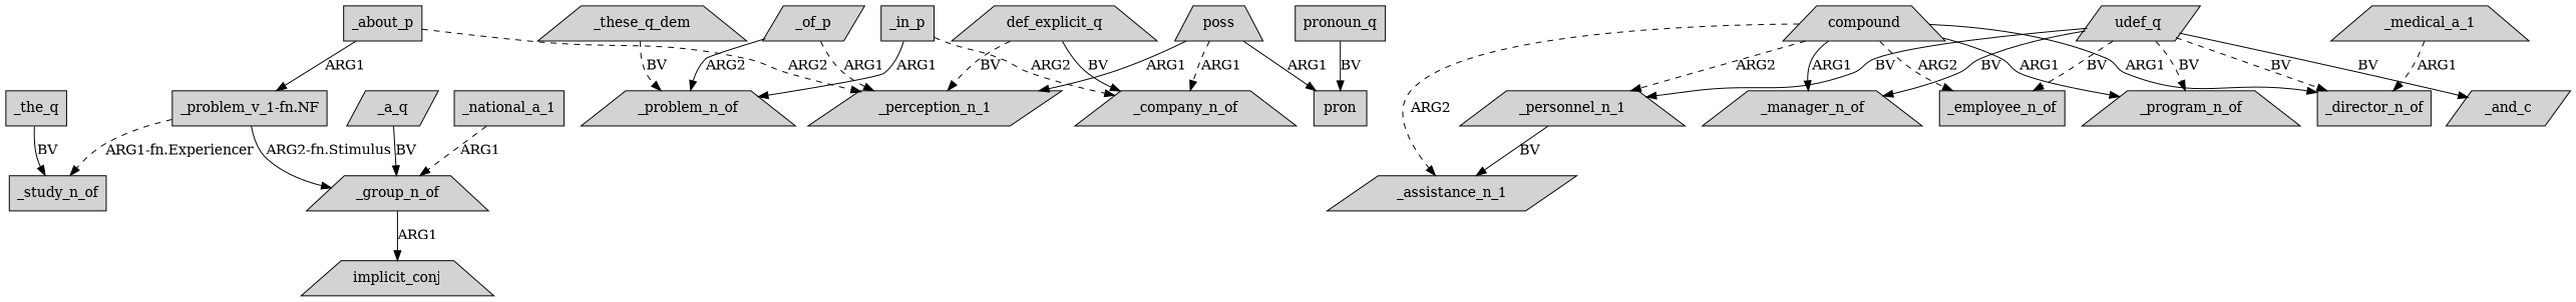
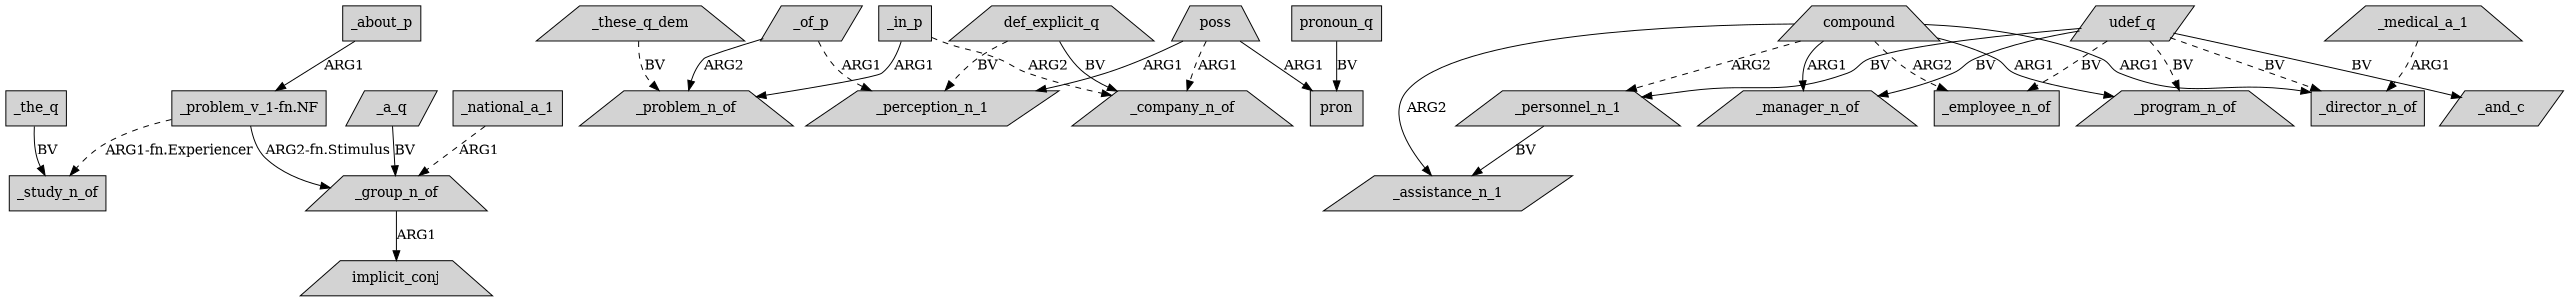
  digraph {
    node [shape=trapezium style=filled]
    edge [style=solid]
    _the_q [shape=box]
    _study_n_of [shape=box]
    _of_p [shape=parallelogram]
    _problem_n_of
    _perception_n_1 [shape=parallelogram]
    _group_n_of
    implicit_conj
    _about_p [shape=box]
    n9 [label="_problem_v_1-fn.NF" shape=box]
    compound
    _manager_n_of
    _employee_n_of [shape=box]
    _program_n_of
    _personnel_n_1
    _assistance_n_1 [shape=parallelogram]
    _director_n_of [shape=box]
    poss
    pron [shape=box]
    _company_n_of
    udef_q [shape=parallelogram]
    _and_c [shape=parallelogram]
    def_explicit_q
    _these_q_dem
    _in_p [shape=box]
    pronoun_q [shape=box]
    _medical_a_1
    _a_q [shape=parallelogram]
    _national_a_1 [shape=box]
    _the_q -> _study_n_of [label=BV]
    _of_p -> _problem_n_of [label=ARG2]
    _of_p -> _perception_n_1 [label=ARG1 style=dashed]
    _group_n_of -> implicit_conj [label=ARG1]
-   _about_p -> _perception_n_1 [label=ARG2 style=dashed]
    _about_p -> n9 [label=ARG1]
    n9 -> _study_n_of [label="ARG1-fn.Experiencer" style=dashed]
    n9 -> _group_n_of [label="ARG2-fn.Stimulus"]
    compound -> _manager_n_of [label=ARG1]
    compound -> _employee_n_of [label=ARG2 style=dashed]
    compound -> _program_n_of [label=ARG1]
    compound -> _personnel_n_1 [label=ARG2 style=dashed]
-   compound -> _assistance_n_1 [label=ARG2 style=dashed]
+   compound -> _assistance_n_1 [label=ARG2]
    compound -> _director_n_of [label=ARG1]
    _personnel_n_1 -> _assistance_n_1 [label=BV]
    poss -> _perception_n_1 [label=ARG1]
    poss -> pron [label=ARG1]
    poss -> _company_n_of [label=ARG1 style=dashed]
    udef_q -> _manager_n_of [label=BV]
    udef_q -> _employee_n_of [label=BV style=dashed]
    udef_q -> _program_n_of [label=BV style=dashed]
    udef_q -> _personnel_n_1 [label=BV]
    udef_q -> _director_n_of [label=BV style=dashed]
    udef_q -> _and_c [label=BV]
    def_explicit_q -> _perception_n_1 [label=BV style=dashed]
    def_explicit_q -> _company_n_of [label=BV]
    _these_q_dem -> _problem_n_of [label=BV style=dashed]
    _in_p -> _problem_n_of [label=ARG1]
    _in_p -> _company_n_of [label=ARG2 style=dashed]
    pronoun_q -> pron [label=BV]
    _medical_a_1 -> _director_n_of [label=ARG1 style=dashed]
    _a_q -> _group_n_of [label=BV]
    _national_a_1 -> _group_n_of [label=ARG1 style=dashed]
  }
